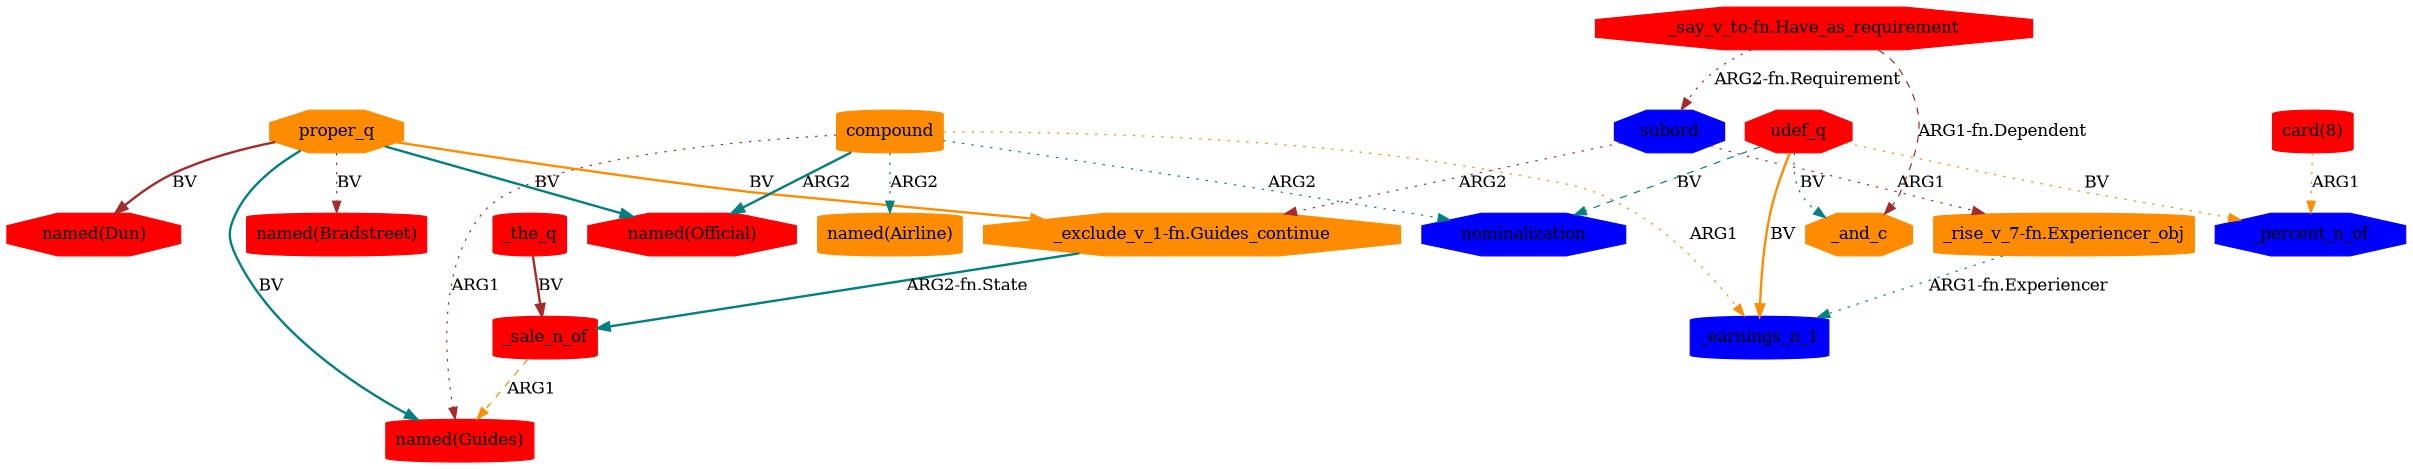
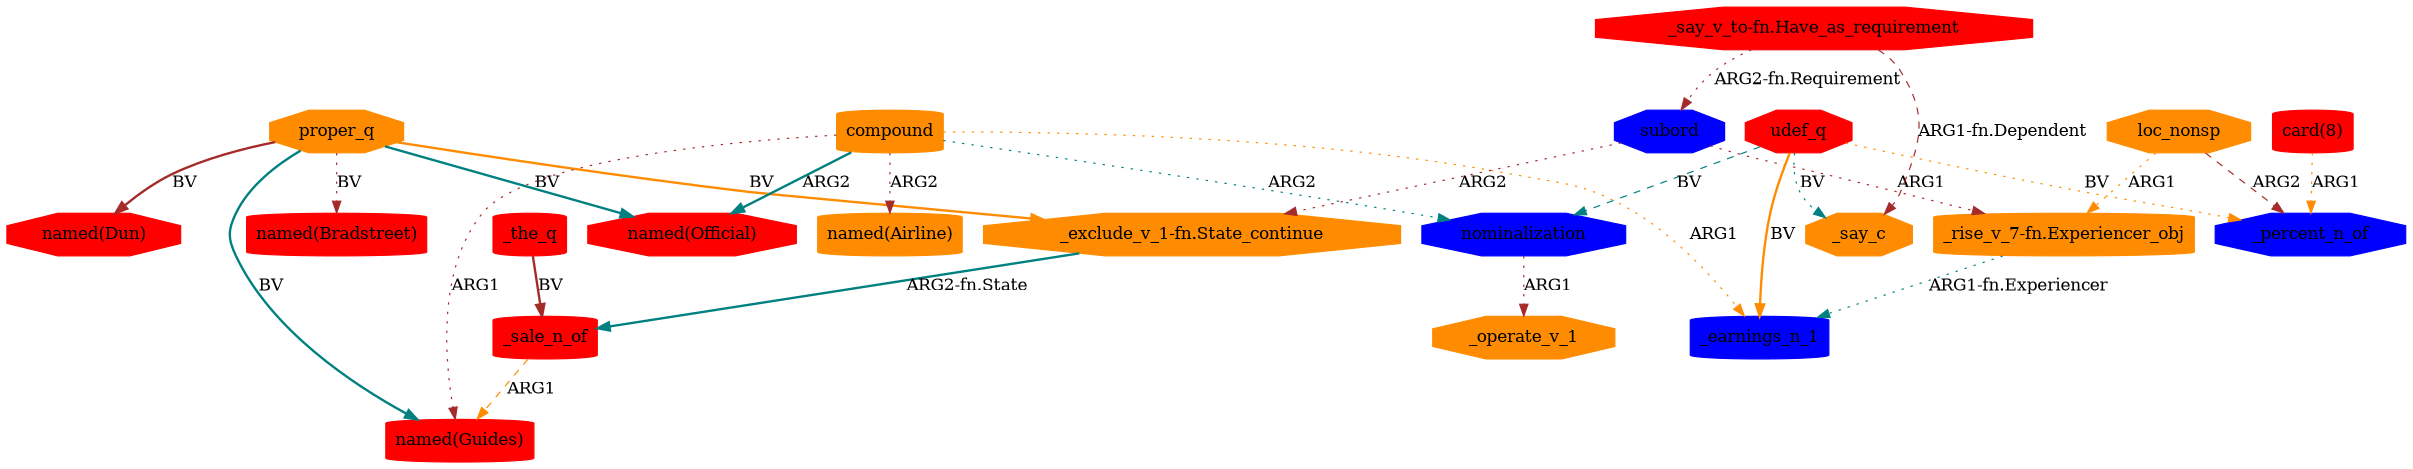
  digraph {
    node [color=red shape=octagon style=filled]
    edge [color=brown style=dotted]
    proper_q [color=darkorange]
    "named(Guides)" [shape=cylinder]
    "named(Official)"
    "named(Bradstreet)" [shape=cylinder]
    "named(Dun)"
-   "_exclude_v_1-fn.State_continue" [color=darkorange label="_exclude_v_1-fn.Guides_continue"]
+   "_exclude_v_1-fn.State_continue" [color=darkorange]
    "named(Airline)" [color=darkorange shape=cylinder]
    compound [color=darkorange shape=cylinder]
    nominalization [color=blue]
    _earnings_n_1 [color=blue shape=cylinder]
+   _operate_v_1 [color=darkorange]
    subord [color=blue]
    n13 [color=darkorange label="_rise_v_7-fn.Experiencer_obj" shape=cylinder]
    _sale_n_of [shape=cylinder]
+   loc_nonsp [color=darkorange]
    _percent_n_of [color=blue]
    udef_q
-   _and_c [color=darkorange]
+   _and_c [color=darkorange label=_say_c]
    "card(8)" [shape=cylinder]
    "_say_v_to-fn.Have_as_requirement"
    _the_q [shape=cylinder]
    proper_q -> "named(Guides)" [color=teal label=BV style=bold]
    proper_q -> "named(Official)" [color=teal label=BV style=bold]
    proper_q -> "named(Bradstreet)" [label=BV]
    proper_q -> "named(Dun)" [label=BV style=bold]
    proper_q -> "_exclude_v_1-fn.State_continue" [color=darkorange label=BV style=bold]
    "_exclude_v_1-fn.State_continue" -> _sale_n_of [color=teal label="ARG2-fn.State" style=bold]
    compound -> "named(Guides)" [label=ARG1]
    compound -> "named(Official)" [color=teal label=ARG2 style=bold]
-   compound -> "named(Airline)" [color=teal label=ARG2]
+   compound -> "named(Airline)" [label=ARG2]
    compound -> nominalization [color=teal label=ARG2]
    compound -> _earnings_n_1 [color=darkorange label=ARG1]
+   nominalization -> _operate_v_1 [label=ARG1]
    subord -> "_exclude_v_1-fn.State_continue" [label=ARG2]
    subord -> n13 [label=ARG1]
    n13 -> _earnings_n_1 [color=teal label="ARG1-fn.Experiencer"]
    _sale_n_of -> "named(Guides)" [color=darkorange label=ARG1 style=dashed]
+   loc_nonsp -> n13 [color=darkorange label=ARG1]
+   loc_nonsp -> _percent_n_of [label=ARG2 style=dashed]
    udef_q -> nominalization [color=teal label=BV style=dashed]
    udef_q -> _earnings_n_1 [color=darkorange label=BV style=bold]
    udef_q -> _percent_n_of [color=darkorange label=BV]
    udef_q -> _and_c [color=teal label=BV]
    "card(8)" -> _percent_n_of [color=darkorange label=ARG1]
    "_say_v_to-fn.Have_as_requirement" -> subord [label="ARG2-fn.Requirement"]
    "_say_v_to-fn.Have_as_requirement" -> _and_c [label="ARG1-fn.Dependent" style=dashed]
    _the_q -> _sale_n_of [label=BV style=bold]
  }
